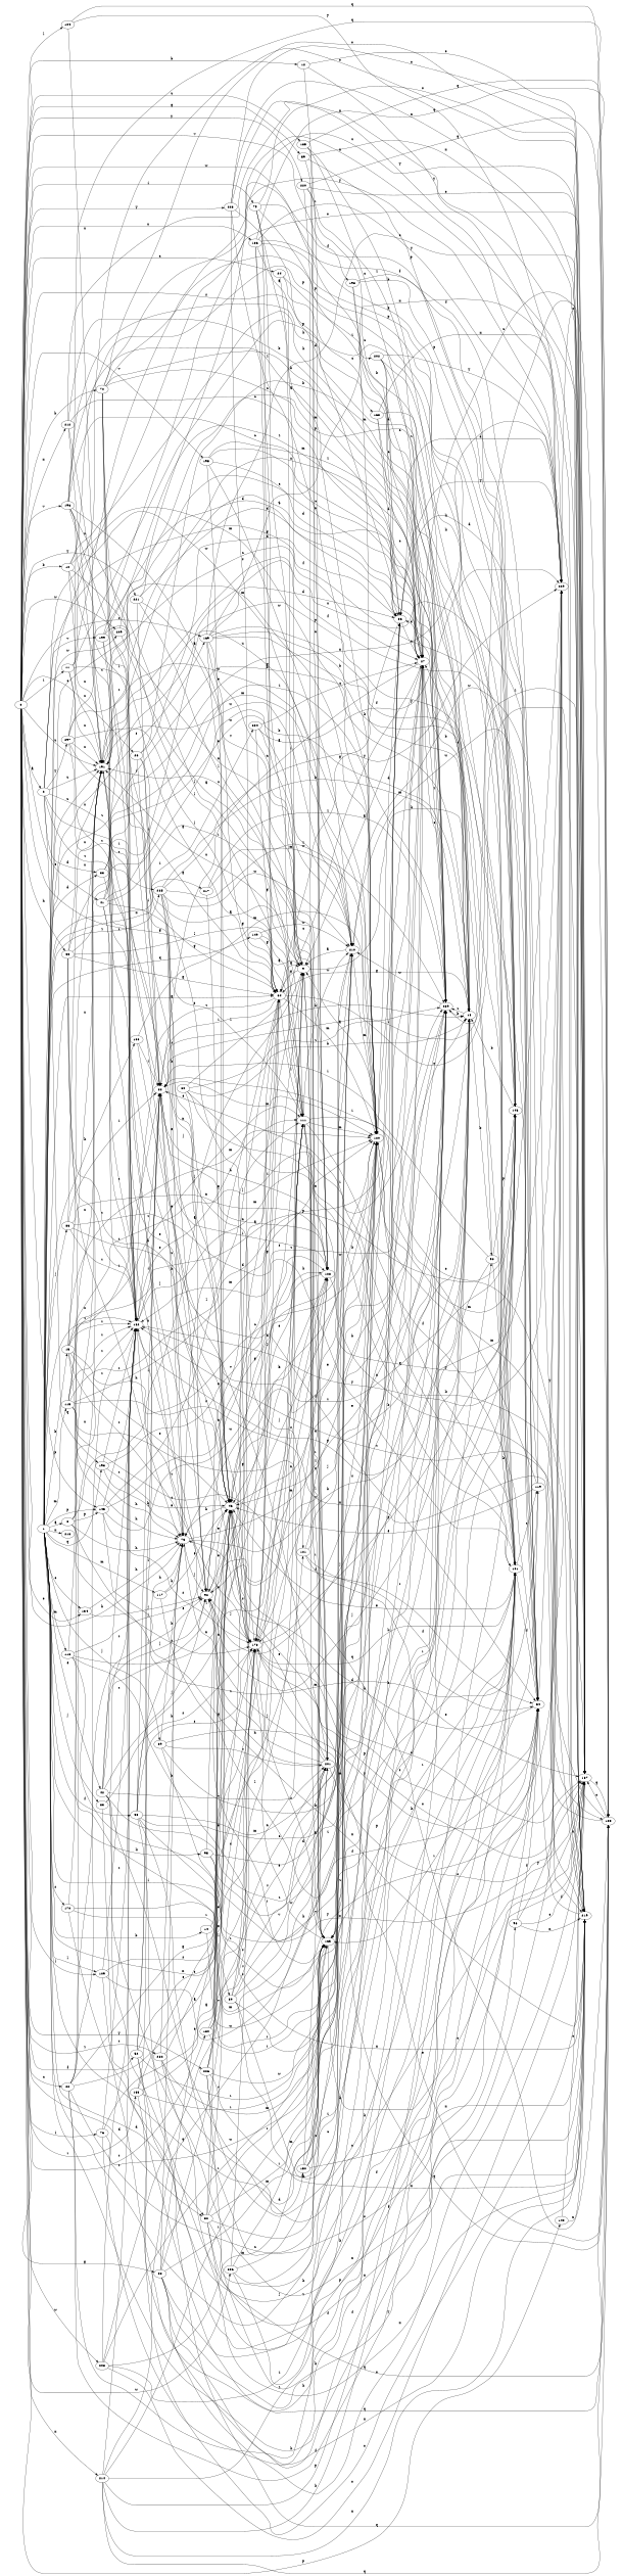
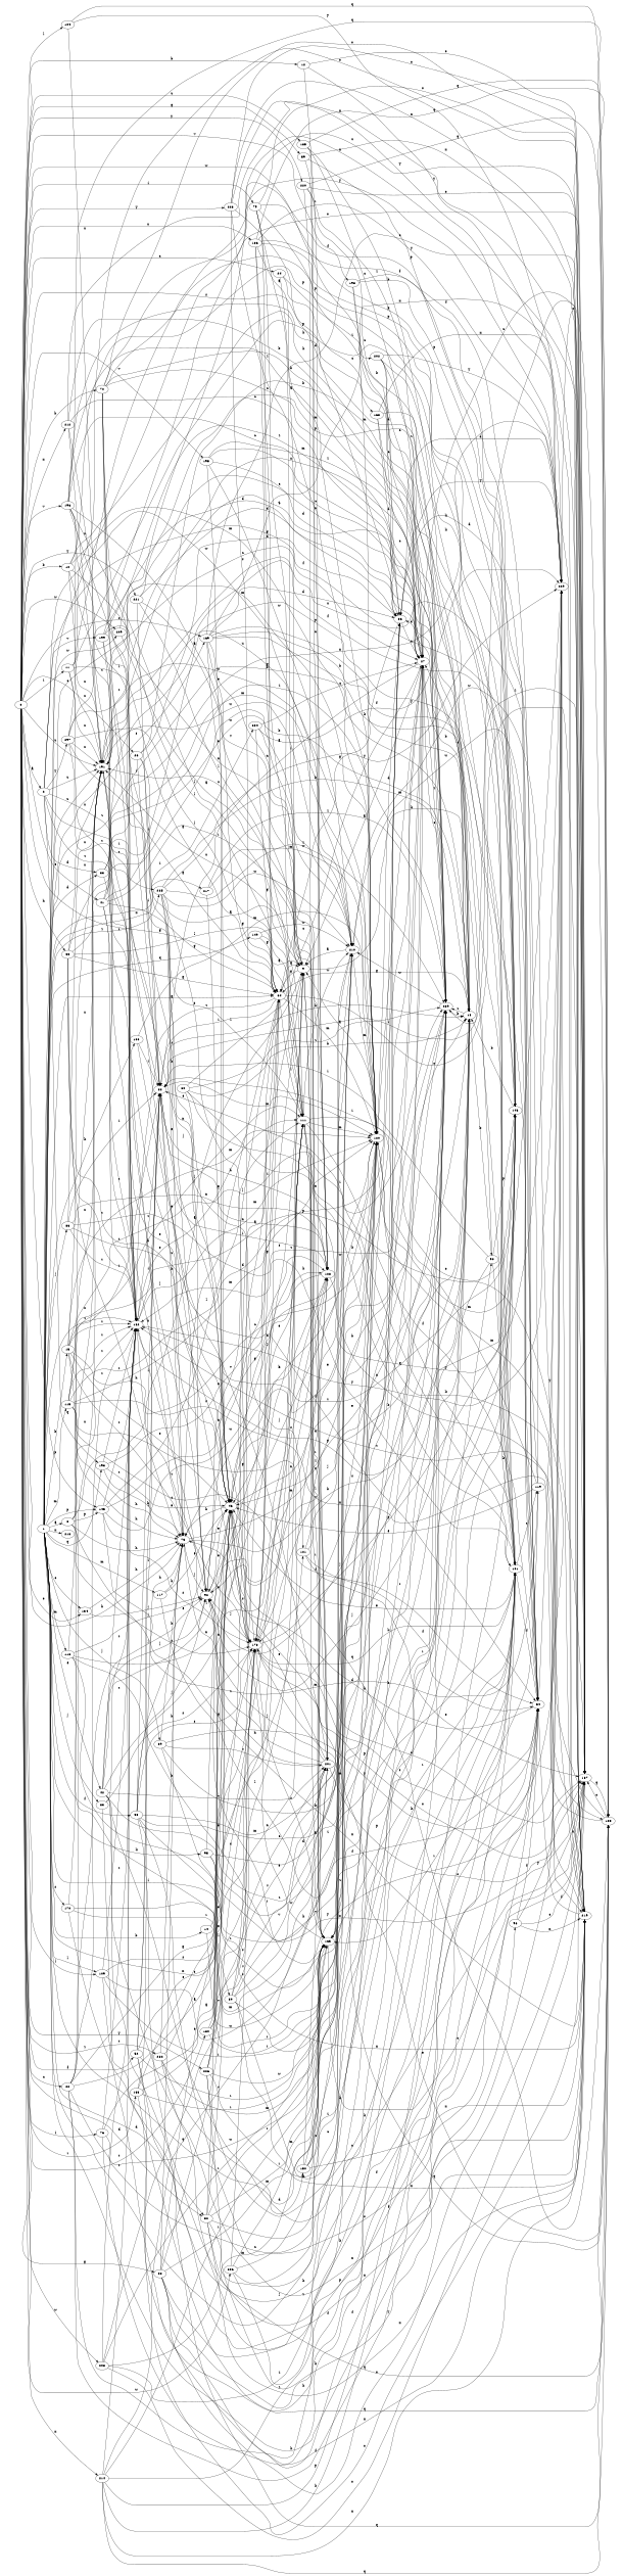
  strict digraph {
    rankdir=LR
    0
    2
    10
    12
    22
    24
    26
    32
    41
    52
    58
    59
    64
    68
    72
    73
    75
    76
    77
    104
    109
    134
-   140
    145
    163
    168
    169
    180
    185
    186
    191
    195
    196
    198
    202
    206
    208
    209
    212
    214
    220
    221
    223
    226
    232
    33
    121
    n48 [label=193]
    182
    235
    54
    199
    210
    n54 [label=297]
    82
    101
    111
    120
    146
    137
    165
    229
    27
    9
    92
    18
    173
    46
    36
    219
    239
    155
    201
    128
    60
    1
    8
    14
    15
    42
    53
    80
    83
    86
    89
    90
    95
    96
    100
    115
    117
    118
    149
    150
    170
    217
    218
    234
    119
    0 -> 2 [label=a]
    0 -> 10 [label=b]
    0 -> 12 [label=b]
    0 -> 22 [label=c]
    0 -> 24 [label=c]
    0 -> 26 [label=c]
    0 -> 32 [label=d]
    0 -> 41 [label=e]
    0 -> 52 [label=f]
    0 -> 58 [label=g]
    0 -> 59 [label=g]
    0 -> 64 [label=g]
    0 -> 68 [label=h]
    0 -> 72 [label=h]
    0 -> 73 [label=h]
    0 -> 75 [label=i]
    0 -> 76 [label=i]
    0 -> 77 [label=i]
    0 -> 104 [label=l]
    0 -> 109 [label=l]
    0 -> 134 [label=o]
-   0 -> 140 [label=p]
    0 -> 145 [label=p]
    0 -> 163 [label=r]
    0 -> 168 [label=s]
    0 -> 169 [label=s]
    0 -> 180 [label=t]
    0 -> 185 [label=u]
    0 -> 186 [label=u]
    0 -> 191 [label=u]
    0 -> 195 [label=v]
    0 -> 196 [label=v]
    0 -> 198 [label=v]
    0 -> 202 [label=w]
    0 -> 206 [label=w]
    0 -> 208 [label=w]
    0 -> 209 [label=w]
    0 -> 212 [label=x]
    0 -> 214 [label=x]
    0 -> 220 [label=y]
    0 -> 221 [label=y]
    0 -> 223 [label=y]
    0 -> 226 [label=y]
    0 -> 232 [label=z]
    2 -> 191 [label=u]
    2 -> 33 [label=d]
    2 -> 121 [label=n]
    2 -> n48 [label=q]
    2 -> 182 [label=t]
    2 -> 235 [label=z]
    2 -> 54 [label=f]
    2 -> 199 [label=v]
    2 -> 210 [label=w]
    2 -> n54 [label=y]
    10 -> 191 [label=u]
    10 -> 82 [label=i]
    10 -> 101 [label=k]
    10 -> 111 [label=l]
    10 -> 120 [label=m]
    10 -> 146 [label=p]
    12 -> 137 [label=o]
    12 -> 165 [label=r]
    12 -> 229 [label=y]
    22 -> 64 [label=g]
    22 -> 191 [label=u]
    22 -> 182 [label=t]
    22 -> 54 [label=f]
    22 -> 101 [label=k]
    22 -> 27 [label=c]
    22 -> 9 [label=a]
    22 -> 92 [label=j]
    24 -> 27 [label=c]
    24 -> 9 [label=a]
    24 -> 18 [label=b]
    26 -> 82 [label=i]
    26 -> 18 [label=b]
    26 -> 173 [label=s]
    26 -> 46 [label=e]
    26 -> 36 [label=d]
    32 -> 54 [label=f]
    32 -> 120 [label=m]
    32 -> 165 [label=r]
    32 -> 27 [label=c]
    32 -> 18 [label=b]
    32 -> 173 [label=s]
    32 -> 46 [label=e]
    32 -> 219 [label=x]
    41 -> 64 [label=g]
    41 -> 73 [label=h]
    41 -> 182 [label=t]
    41 -> 54 [label=f]
    41 -> 146 [label=p]
    41 -> 165 [label=r]
    41 -> 239 [label=z]
    52 -> 73 [label=h]
    52 -> 82 [label=i]
    52 -> 165 [label=r]
    52 -> 173 [label=s]
    52 -> 219 [label=x]
    52 -> 155 [label=q]
    58 -> 73 [label=h]
    58 -> 54 [label=f]
    58 -> 120 [label=m]
    58 -> 146 [label=p]
    58 -> 137 [label=o]
    58 -> 46 [label=e]
    58 -> 239 [label=z]
    58 -> 201 [label=v]
    59 -> 146 [label=p]
    59 -> 219 [label=x]
    59 -> 128 [label=n]
    64 -> 73 [label=h]
    64 -> 182 [label=t]
    64 -> 82 [label=i]
    64 -> 111 [label=l]
    64 -> 120 [label=m]
    64 -> 137 [label=o]
    64 -> 9 [label=a]
    64 -> 92 [label=j]
    68 -> 64 [label=g]
    68 -> 73 [label=h]
    68 -> 191 [label=u]
    68 -> 182 [label=t]
    68 -> 111 [label=l]
    68 -> 18 [label=b]
    68 -> 46 [label=e]
    68 -> 219 [label=x]
    72 -> 73 [label=h]
    72 -> 182 [label=t]
    72 -> 54 [label=f]
    72 -> 82 [label=i]
    72 -> 146 [label=p]
    72 -> 137 [label=o]
    72 -> 27 [label=c]
    72 -> 18 [label=b]
    72 -> 46 [label=e]
    73 -> 92 [label=j]
    73 -> 18 [label=b]
    73 -> 239 [label=z]
    75 -> 64 [label=g]
    75 -> 111 [label=l]
    75 -> 146 [label=p]
    75 -> 137 [label=o]
    75 -> 9 [label=a]
    75 -> 239 [label=z]
    76 -> 182 [label=t]
    76 -> 210 [label=w]
    76 -> 101 [label=k]
    76 -> 9 [label=a]
    77 -> 64 [label=g]
    77 -> 191 [label=u]
    77 -> 182 [label=t]
    77 -> 137 [label=o]
    77 -> 219 [label=x]
    104 -> 191 [label=u]
    104 -> 229 [label=y]
    104 -> 155 [label=q]
    109 -> 182 [label=t]
    109 -> 54 [label=f]
    109 -> 210 [label=w]
+   109 -> 165 [label=r]
    109 -> 173 [label=s]
    134 -> 73 [label=h]
    134 -> 92 [label=j]
-   140 -> 137 [label=o]
-   140 -> 219 [label=x]
    145 -> 182 [label=t]
    145 -> 210 [label=w]
    145 -> 111 [label=l]
    145 -> 173 [label=s]
    145 -> 219 [label=x]
    145 -> 128 [label=n]
    163 -> 82 [label=i]
    163 -> 111 [label=l]
    163 -> 137 [label=o]
    163 -> 165 [label=r]
    163 -> 46 [label=e]
    168 -> 101 [label=k]
    168 -> 27 [label=c]
    168 -> 36 [label=d]
    168 -> 219 [label=x]
    169 -> 64 [label=g]
    169 -> 54 [label=f]
    169 -> 101 [label=k]
    169 -> 137 [label=o]
    169 -> 18 [label=b]
    169 -> 46 [label=e]
    169 -> 36 [label=d]
    169 -> 219 [label=x]
    169 -> 128 [label=n]
    180 -> 111 [label=l]
    180 -> 165 [label=r]
    180 -> 46 [label=e]
    180 -> 201 [label=v]
    185 -> 27 [label=c]
    185 -> 18 [label=b]
    185 -> 155 [label=q]
    185 -> 128 [label=n]
    186 -> 64 [label=g]
    186 -> 54 [label=f]
    186 -> 120 [label=m]
    186 -> 146 [label=p]
    186 -> 229 [label=y]
    186 -> 9 [label=a]
    186 -> 155 [label=q]
    191 -> 182 [label=t]
    191 -> 210 [label=w]
    191 -> 146 [label=p]
    191 -> 92 [label=j]
    195 -> 210 [label=w]
    195 -> 27 [label=c]
    195 -> 46 [label=e]
    195 -> 36 [label=d]
    195 -> 239 [label=z]
    196 -> 191 [label=u]
    196 -> 182 [label=t]
    196 -> 101 [label=k]
    196 -> 111 [label=l]
    196 -> 27 [label=c]
    196 -> 9 [label=a]
    196 -> 173 [label=s]
    196 -> 239 [label=z]
    196 -> 155 [label=q]
    198 -> 54 [label=f]
    198 -> 120 [label=m]
    198 -> 146 [label=p]
    198 -> 27 [label=c]
    202 -> 101 [label=k]
    202 -> 229 [label=y]
    202 -> 27 [label=c]
    202 -> 36 [label=d]
    202 -> 239 [label=z]
    206 -> 54 [label=f]
    206 -> 120 [label=m]
    206 -> 165 [label=r]
    206 -> 27 [label=c]
    206 -> 173 [label=s]
    208 -> 182 [label=t]
    208 -> 120 [label=m]
    208 -> 137 [label=o]
    208 -> 165 [label=r]
    208 -> 239 [label=z]
    208 -> 201 [label=v]
    209 -> 120 [label=m]
    209 -> 9 [label=a]
    212 -> 191 [label=u]
    212 -> 82 [label=i]
    212 -> 27 [label=c]
    212 -> 18 [label=b]
    212 -> 219 [label=x]
    214 -> 182 [label=t]
    214 -> 101 [label=k]
    214 -> 146 [label=p]
    214 -> 165 [label=r]
    214 -> 219 [label=x]
    214 -> 239 [label=z]
    214 -> 155 [label=q]
    214 -> 201 [label=v]
    220 -> 137 [label=o]
    220 -> 165 [label=r]
    220 -> 27 [label=c]
    220 -> 239 [label=z]
    220 -> 155 [label=q]
    221 -> 82 [label=i]
    221 -> 111 [label=l]
    221 -> 27 [label=c]
    221 -> 36 [label=d]
    221 -> 201 [label=v]
    223 -> 120 [label=m]
    223 -> 137 [label=o]
    223 -> 229 [label=y]
    223 -> 173 [label=s]
    223 -> 36 [label=d]
    223 -> 219 [label=x]
    226 -> 64 [label=g]
    226 -> 210 [label=w]
    226 -> 101 [label=k]
    226 -> 229 [label=y]
    226 -> 46 [label=e]
    226 -> 239 [label=z]
    226 -> 128 [label=n]
    232 -> 64 [label=g]
    232 -> 73 [label=h]
    232 -> 101 [label=k]
    232 -> 120 [label=m]
    232 -> 36 [label=d]
    33 -> 182 [label=t]
    33 -> 210 [label=w]
    33 -> 120 [label=m]
    121 -> 54 [label=f]
    121 -> 137 [label=o]
    121 -> 18 [label=b]
    121 -> 128 [label=n]
    n48 -> 73 [label=h]
    n48 -> 182 [label=t]
    n48 -> 46 [label=e]
    n48 -> 128 [label=n]
    182 -> 82 [label=i]
    182 -> 111 [label=l]
    182 -> 120 [label=m]
    182 -> 146 [label=p]
    182 -> 229 [label=y]
    235 -> 73 [label=h]
    235 -> 210 [label=w]
    235 -> 111 [label=l]
    235 -> 229 [label=y]
    235 -> 9 [label=a]
    235 -> 92 [label=j]
    235 -> 18 [label=b]
    235 -> 239 [label=z]
    54 -> 73 [label=h]
    54 -> 191 [label=u]
    54 -> 229 [label=y]
    54 -> 173 [label=s]
    199 -> 182 [label=t]
    199 -> 229 [label=y]
    199 -> 46 [label=e]
    199 -> 239 [label=z]
    199 -> 128 [label=n]
    210 -> 120 [label=m]
    210 -> 9 [label=a]
    210 -> 92 [label=j]
    n54 -> 64 [label=g]
    n54 -> 191 [label=u]
    n54 -> 210 [label=w]
    n54 -> 111 [label=l]
    n54 -> 146 [label=p]
    n54 -> 46 [label=e]
    n54 -> 36 [label=d]
    82 -> 73 [label=h]
    82 -> 182 [label=t]
    82 -> 120 [label=m]
    82 -> 18 [label=b]
    82 -> 173 [label=s]
    82 -> 219 [label=x]
    82 -> 128 [label=n]
    101 -> 54 [label=f]
    101 -> 82 [label=i]
    101 -> 165 [label=r]
    101 -> 46 [label=e]
    101 -> 119 [label=t]
    111 -> 54 [label=f]
    111 -> 210 [label=w]
    111 -> 120 [label=m]
    111 -> 137 [label=o]
    111 -> 173 [label=s]
    111 -> 201 [label=v]
    111 -> 128 [label=n]
    120 -> 73 [label=h]
    120 -> 191 [label=u]
    120 -> 101 [label=k]
    120 -> 9 [label=a]
    120 -> 173 [label=s]
    120 -> 36 [label=d]
    146 -> 182 [label=t]
    146 -> 165 [label=r]
    146 -> 18 [label=b]
    137 -> 191 [label=u]
    137 -> 27 [label=c]
    137 -> 239 [label=z]
    137 -> 155 [label=q]
    165 -> 210 [label=w]
    165 -> 137 [label=o]
    165 -> 9 [label=a]
    165 -> 173 [label=s]
    165 -> 46 [label=e]
    229 -> 120 [label=m]
    229 -> 137 [label=o]
    229 -> 36 [label=d]
    229 -> 219 [label=x]
    27 -> 82 [label=i]
    27 -> 120 [label=m]
    27 -> 9 [label=a]
    27 -> 18 [label=b]
    27 -> 46 [label=e]
    27 -> 36 [label=d]
    27 -> 239 [label=z]
    9 -> 64 [label=g]
    9 -> 191 [label=u]
    9 -> 101 [label=k]
    9 -> 165 [label=r]
    9 -> 173 [label=s]
    9 -> 46 [label=e]
    92 -> 182 [label=t]
    92 -> 120 [label=m]
    92 -> 165 [label=r]
    92 -> 9 [label=a]
    92 -> 46 [label=e]
    18 -> 64 [label=g]
    18 -> 191 [label=u]
    18 -> 165 [label=r]
    18 -> 92 [label=j]
    18 -> 46 [label=e]
    18 -> 239 [label=z]
    18 -> 90 [label=b]
    173 -> 64 [label=g]
    173 -> 101 [label=k]
    173 -> 146 [label=p]
    173 -> 137 [label=o]
    173 -> 92 [label=j]
    173 -> 155 [label=q]
    173 -> 128 [label=n]
    46 -> 73 [label=h]
    46 -> 191 [label=u]
    46 -> 111 [label=l]
    46 -> 137 [label=o]
    46 -> 18 [label=b]
    46 -> 173 [label=s]
    36 -> 64 [label=g]
    36 -> 229 [label=y]
    36 -> 27 [label=c]
    219 -> 54 [label=f]
    219 -> 210 [label=w]
    239 -> 191 [label=u]
    239 -> 182 [label=t]
    239 -> 210 [label=w]
    239 -> 27 [label=c]
    239 -> 92 [label=j]
    239 -> 18 [label=b]
    239 -> 173 [label=s]
    155 -> 182 [label=t]
    155 -> 82 [label=i]
    155 -> 120 [label=m]
    155 -> 137 [label=o]
    155 -> 46 [label=e]
    201 -> 73 [label=h]
    201 -> 191 [label=u]
    201 -> 182 [label=t]
    201 -> 111 [label=l]
    201 -> 137 [label=o]
    201 -> 92 [label=j]
    201 -> 46 [label=e]
    128 -> 82 [label=i]
    128 -> 229 [label=y]
    128 -> 173 [label=s]
    128 -> 46 [label=e]
    60 -> 101 [label=k]
    60 -> 27 [label=c]
    60 -> 92 [label=j]
    60 -> 18 [label=b]
    60 -> 239 [label=z]
    60 -> 155 [label=q]
    1 -> 32 [label=d]
    1 -> 64 [label=g]
    1 -> 109 [label=l]
    1 -> 134 [label=o]
    1 -> 145 [label=p]
    1 -> 169 [label=s]
    1 -> 191 [label=u]
    1 -> 209 [label=w]
    1 -> 33 [label=d]
    1 -> 121 [label=n]
    1 -> n48 [label=q]
    1 -> 182 [label=t]
    1 -> 235 [label=z]
    1 -> 137 [label=o]
    1 -> 27 [label=c]
    1 -> 18 [label=b]
    1 -> 8 [label=a]
    1 -> 14 [label=b]
    1 -> 15 [label=b]
    1 -> 42 [label=e]
    1 -> 53 [label=f]
    1 -> 80 [label=i]
    1 -> 83 [label=j]
    1 -> 86 [label=j]
    1 -> 89 [label=j]
    1 -> 90 [label=j]
    1 -> 95 [label=k]
    1 -> 96 [label=k]
    1 -> 100 [label=k]
    1 -> 115 [label=m]
    1 -> 117 [label=m]
    1 -> 118 [label=m]
    1 -> 149 [label=q]
    1 -> 150 [label=q]
    1 -> 170 [label=s]
    1 -> 217 [label=x]
    1 -> 218 [label=x]
    1 -> 234 [label=z]
    8 -> 73 [label=h]
    8 -> 145 [label=p]
    8 -> 182 [label=t]
    8 -> 82 [label=i]
    8 -> 9 [label=a]
    8 -> 173 [label=s]
    8 -> 119 [label=m]
    14 -> 165 [label=r]
    14 -> 46 [label=e]
    15 -> 73 [label=h]
    15 -> 191 [label=u]
    15 -> 182 [label=t]
    15 -> 120 [label=m]
    15 -> 146 [label=p]
    15 -> 173 [label=s]
    15 -> 46 [label=e]
    15 -> 219 [label=x]
    15 -> 239 [label=z]
    42 -> 182 [label=t]
    42 -> 111 [label=l]
    42 -> 137 [label=o]
    42 -> 92 [label=j]
    42 -> 219 [label=x]
    42 -> 239 [label=z]
    42 -> 155 [label=q]
    42 -> 201 [label=v]
    42 -> 128 [label=n]
    53 -> 82 [label=i]
    53 -> 120 [label=m]
    53 -> 137 [label=o]
    53 -> 165 [label=r]
    53 -> 27 [label=c]
    53 -> 92 [label=j]
    53 -> 173 [label=s]
    53 -> 46 [label=e]
    53 -> 219 [label=x]
    80 -> 64 [label=g]
    80 -> 210 [label=w]
    80 -> 146 [label=p]
    80 -> 173 [label=s]
    80 -> 219 [label=x]
    80 -> 239 [label=z]
    80 -> 201 [label=v]
    83 -> 182 [label=t]
    83 -> 173 [label=s]
    83 -> 155 [label=q]
    86 -> 191 [label=u]
    86 -> 182 [label=t]
    86 -> 54 [label=f]
    86 -> 82 [label=i]
    86 -> 101 [label=k]
    86 -> 128 [label=n]
    89 -> 73 [label=h]
    89 -> 229 [label=y]
    89 -> 18 [label=b]
    89 -> 219 [label=x]
    89 -> 201 [label=v]
    90 -> 82 [label=i]
    90 -> 101 [label=k]
    90 -> 146 [label=p]
    90 -> 27 [label=c]
    90 -> 92 [label=j]
    95 -> 146 [label=p]
    95 -> 46 [label=e]
    95 -> 36 [label=d]
    95 -> 239 [label=z]
    96 -> 54 [label=f]
    96 -> 137 [label=o]
    96 -> 229 [label=y]
    96 -> 219 [label=x]
    100 -> 82 [label=i]
    100 -> 120 [label=m]
    100 -> 201 [label=v]
    115 -> 73 [label=h]
    115 -> 191 [label=u]
    115 -> 182 [label=t]
    115 -> 54 [label=f]
    115 -> 111 [label=l]
    115 -> 120 [label=m]
    115 -> 27 [label=c]
    115 -> 36 [label=d]
    115 -> 155 [label=q]
    117 -> 73 [label=h]
    117 -> 54 [label=f]
    117 -> 46 [label=e]
    118 -> 191 [label=u]
    118 -> 101 [label=k]
    118 -> 137 [label=o]
    118 -> 229 [label=y]
    118 -> 92 [label=j]
    118 -> 128 [label=n]
    149 -> 64 [label=g]
    149 -> 210 [label=w]
    149 -> 9 [label=a]
    150 -> 101 [label=k]
    150 -> 120 [label=m]
    150 -> 18 [label=b]
    150 -> 36 [label=d]
    150 -> 219 [label=x]
    150 -> 201 [label=v]
    170 -> 191 [label=u]
    170 -> 101 [label=k]
    170 -> 120 [label=m]
    170 -> 165 [label=r]
    217 -> 120 [label=m]
    217 -> 46 [label=e]
    217 -> 239 [label=z]
    234 -> 64 [label=g]
    234 -> 210 [label=w]
    234 -> 229 [label=y]
    234 -> 27 [label=c]
    119 -> 210 [label=w]
    119 -> 82 [label=i]
    119 -> 165 [label=r]
    119 -> 46 [label=e]
    119 -> 36 [label=d]
  }
